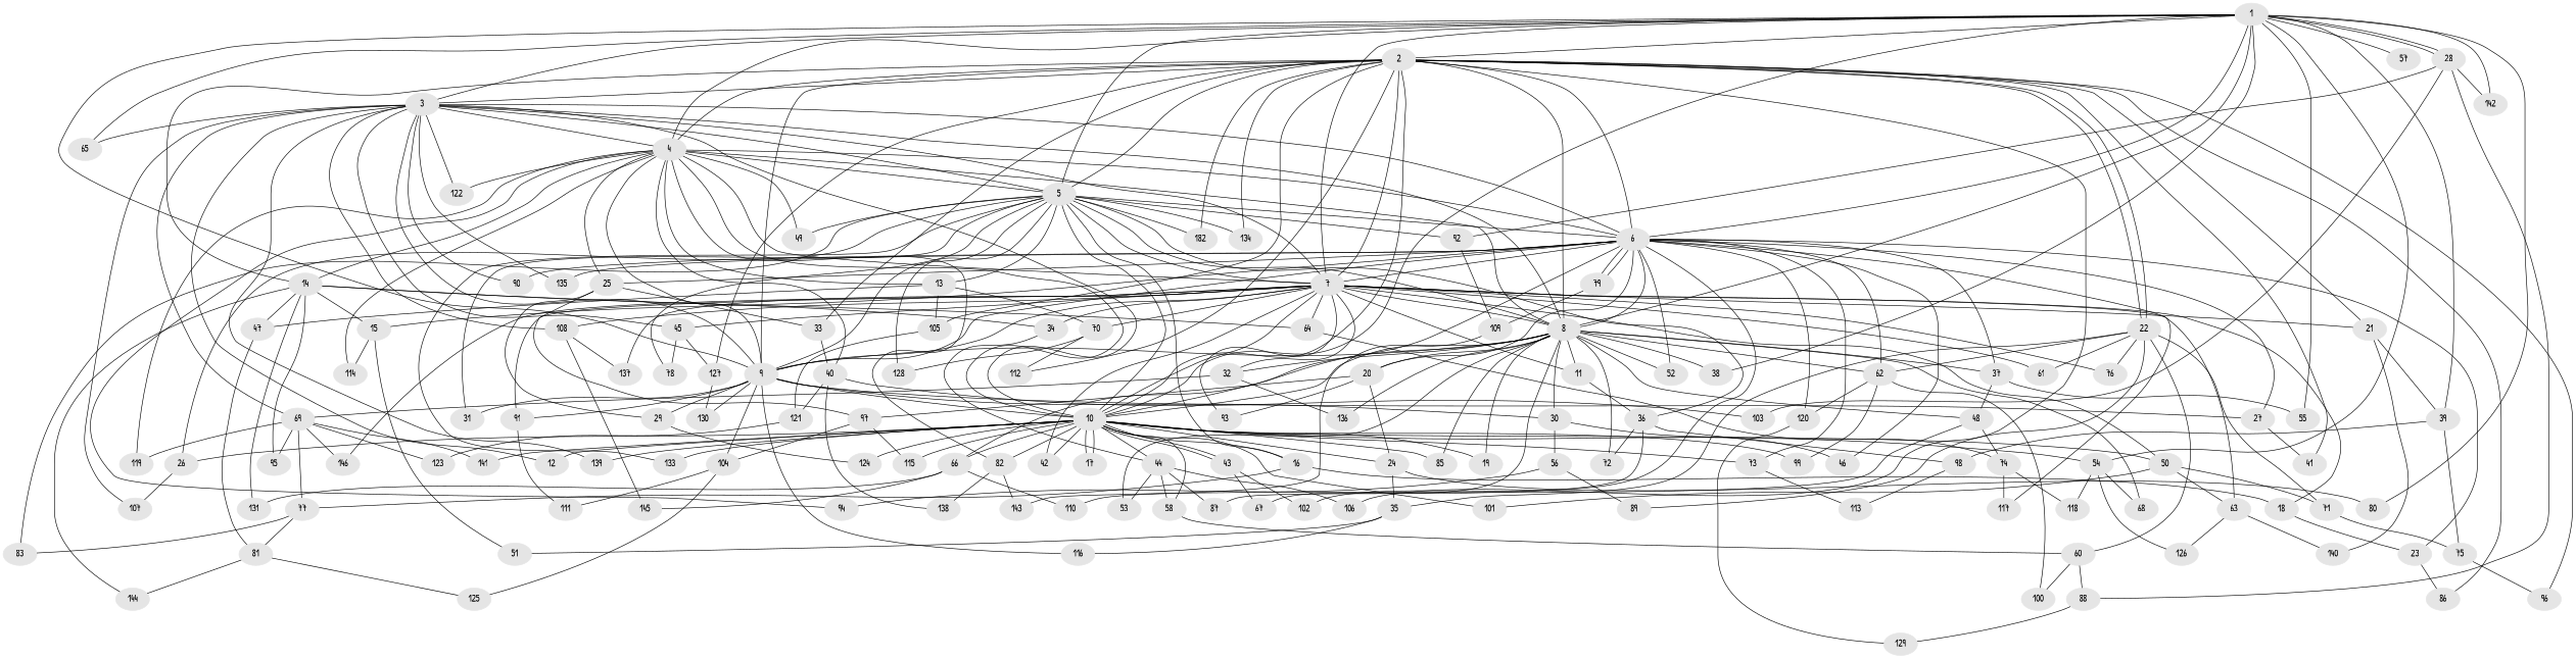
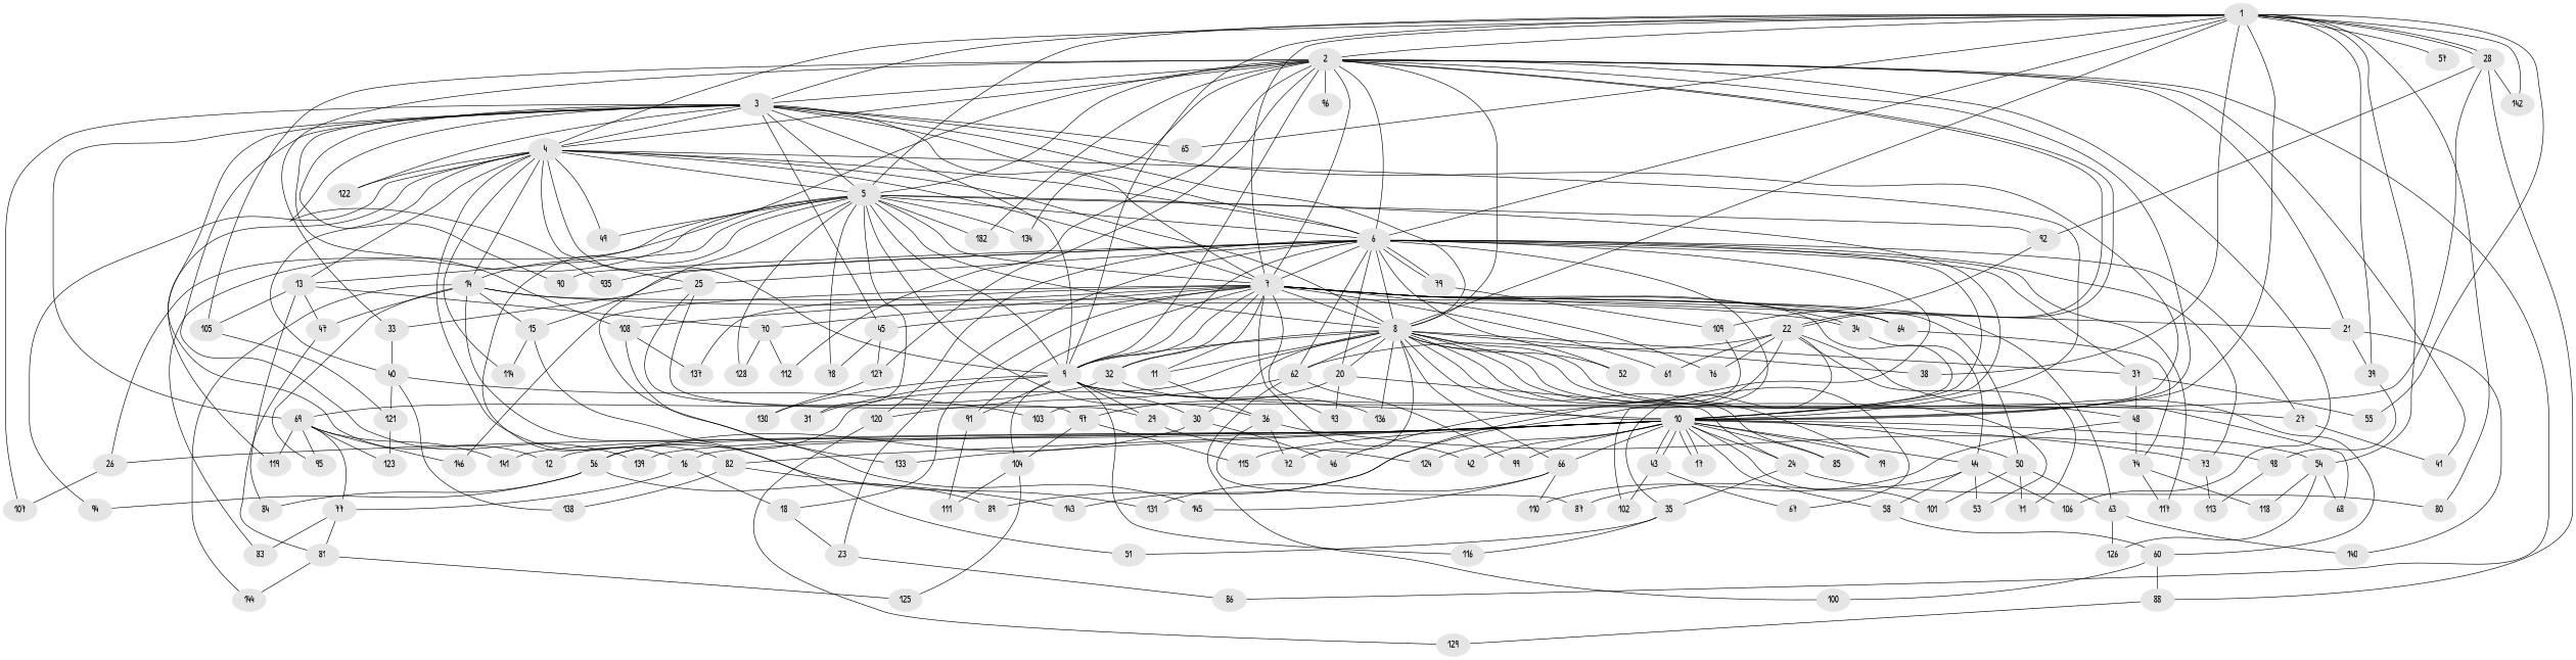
  graph {
    fontname="Patrick Hand"
    node [color=gray90 fontname="Patrick Hand" style=filled]
    edge [fontname="Patrick Hand"]
    1
    2
    3
    4
    5
    6
    7
    8
    9
    10
    28
    38
    39
    54
    55
    57
    65
    80
    142
    14
    21
    22
    33
    41
    86
    96
    105
    106
    112
    127
    n31 [label=182]
    134
    12
    45
    69
    90
    107
    108
    122
-   135
+   135 [label=935]
    139
    13
    25
    40
    49
    82
    94
    114
    119
    16
    26
    31
    36
    78
    83
    92
    128
    133
    15
    20
    23
    27
    37
    46
    52
    73
    79
    102
    117
    120
    62
    11
    18
    32
    34
    42
    50
    61
    63
    64
    70
    76
    91
    93
    137
    146
    19
    30
    48
    53
    56
    66
    67
    68
    72
    85
    136
    29
    104
    116
    130
    17
    24
    43
    44
    58
    99
    101
    115
    124
    141
    88
    103
    98
-   75
    118
    126
    47
    95
    131
    144
    140
    35
    60
    71
    89
    121
    77
    123
    145
+   84
    97
    138
    143
    87
    109
    51
    113
    129
    74
    111
    110
    100
    125
    81
    1 -- 2
    1 -- 3
    1 -- 4
    1 -- 5
    1 -- 6
    1 -- 7
    1 -- 8
    1 -- 9
    1 -- 10
    1 -- 28
    1 -- 28
    1 -- 38
    1 -- 39
    1 -- 54
    1 -- 55
    1 -- 57
    1 -- 65
    1 -- 80
    1 -- 142
    2 -- 3
    2 -- 4
    2 -- 5
    2 -- 6
    2 -- 7
    2 -- 8
    2 -- 9
    2 -- 10
    2 -- 14
    2 -- 21
    2 -- 22
    2 -- 22
    2 -- 33
    2 -- 41
    2 -- 86
    2 -- 96
    2 -- 105
    2 -- 106
    2 -- 112
    2 -- 127
    2 -- n31
    2 -- 134
    3 -- 4
    3 -- 5
    3 -- 6
    3 -- 7
    3 -- 8
    3 -- 9
    3 -- 10
    3 -- 65
    3 -- 12
    3 -- 45
    3 -- 69
    3 -- 90
    3 -- 107
    3 -- 108
    3 -- 122
    3 -- 135
    3 -- 139
    4 -- 5
    4 -- 6
    4 -- 7
    4 -- 8
    4 -- 9
    4 -- 10
    4 -- 14
    4 -- 122
    4 -- 13
    4 -- 25
    4 -- 40
    4 -- 49
    4 -- 82
    4 -- 94
    4 -- 114
    4 -- 119
    5 -- 6
    5 -- 7
    5 -- 8
    5 -- 9
    5 -- 10
    5 -- n31
    5 -- 134
    5 -- 13
    5 -- 49
    5 -- 16
    5 -- 26
    5 -- 31
    5 -- 36
    5 -- 78
    5 -- 83
    5 -- 92
    5 -- 128
    5 -- 133
    6 -- 7
    6 -- 8
    6 -- 9
    6 -- 10
    6 -- 90
    6 -- 135
    6 -- 25
    6 -- 15
    6 -- 20
    6 -- 23
    6 -- 27
    6 -- 37
    6 -- 46
    6 -- 52
    6 -- 73
    6 -- 79
    6 -- 79
    6 -- 102
    6 -- 117
    6 -- 120
    6 -- 62
    7 -- 8
    7 -- 9
    7 -- 10
    7 -- 21
    7 -- 45
    7 -- 108
    7 -- 11
    7 -- 18
    7 -- 32
    7 -- 34
    7 -- 42
    7 -- 50
    7 -- 61
    7 -- 63
    7 -- 64
    7 -- 70
    7 -- 76
    7 -- 91
    7 -- 93
    7 -- 137
    7 -- 146
    8 -- 9
    8 -- 10
    8 -- 38
    8 -- 20
    8 -- 37
    8 -- 52
    8 -- 62
    8 -- 11
    8 -- 32
    8 -- 19
    8 -- 30
    8 -- 48
    8 -- 53
+   8 -- 56
    8 -- 66
    8 -- 67
    8 -- 68
    8 -- 72
    8 -- 85
    8 -- 136
    9 -- 10
    9 -- 31
    9 -- 27
    9 -- 91
    9 -- 30
    9 -- 29
    9 -- 104
    9 -- 116
    9 -- 130
    10 -- 54
    10 -- 12
    10 -- 139
    10 -- 82
    10 -- 16
    10 -- 26
    10 -- 133
    10 -- 73
    10 -- 42
    10 -- 50
    10 -- 19
    10 -- 66
    10 -- 85
    10 -- 17
    10 -- 17
    10 -- 24
    10 -- 43
    10 -- 43
    10 -- 44
    10 -- 58
    10 -- 99
    10 -- 101
    10 -- 115
    10 -- 124
    10 -- 141
    28 -- 142
    28 -- 92
    28 -- 88
    28 -- 103
    39 -- 98
-   39 -- 75
    54 -- 68
    54 -- 118
    54 -- 126
    14 -- 15
    14 -- 34
    14 -- 64
    14 -- 47
    14 -- 95
    14 -- 131
    14 -- 144
    21 -- 39
    21 -- 140
    22 -- 62
    22 -- 61
    22 -- 76
    22 -- 35
    22 -- 60
    22 -- 71
    22 -- 89
    33 -- 40
    105 -- 121
    127 -- 130
    45 -- 127
    45 -- 78
    69 -- 119
    69 -- 146
    69 -- 141
    69 -- 95
    69 -- 77
    69 -- 123
    108 -- 137
    108 -- 145
    13 -- 105
    13 -- 70
    13 -- 47
+   13 -- 84
    25 -- 33
    25 -- 29
    25 -- 97
    40 -- 103
    40 -- 121
    40 -- 138
    82 -- 138
    82 -- 143
    16 -- 18
    16 -- 77
    26 -- 107
    36 -- 72
    36 -- 98
    36 -- 87
    92 -- 109
    15 -- 114
    15 -- 51
    20 -- 93
    20 -- 24
    20 -- 97
    23 -- 86
    27 -- 41
    37 -- 55
    37 -- 48
    73 -- 113
    79 -- 109
    120 -- 129
    62 -- 120
    62 -- 99
    62 -- 100
    11 -- 36
    18 -- 23
    32 -- 69
    32 -- 136
    34 -- 44
    50 -- 63
    50 -- 101
    50 -- 71
    63 -- 126
    63 -- 140
    64 -- 74
    70 -- 112
    70 -- 128
    91 -- 111
    30 -- 46
    30 -- 56
    48 -- 74
    48 -- 110
    56 -- 94
    56 -- 89
+   56 -- 84
    66 -- 131
    66 -- 145
    66 -- 110
    29 -- 124
    104 -- 111
    104 -- 125
    24 -- 80
    24 -- 35
    43 -- 102
    43 -- 67
    44 -- 106
    44 -- 53
    44 -- 58
    44 -- 87
    58 -- 60
    88 -- 129
    98 -- 113
-   75 -- 96
    47 -- 81
    35 -- 116
    35 -- 51
    60 -- 88
    60 -- 100
-   71 -- 75
    121 -- 123
    77 -- 83
    77 -- 81
    97 -- 104
    97 -- 115
    109 -- 143
    74 -- 117
    74 -- 118
    81 -- 144
    81 -- 125
  }
